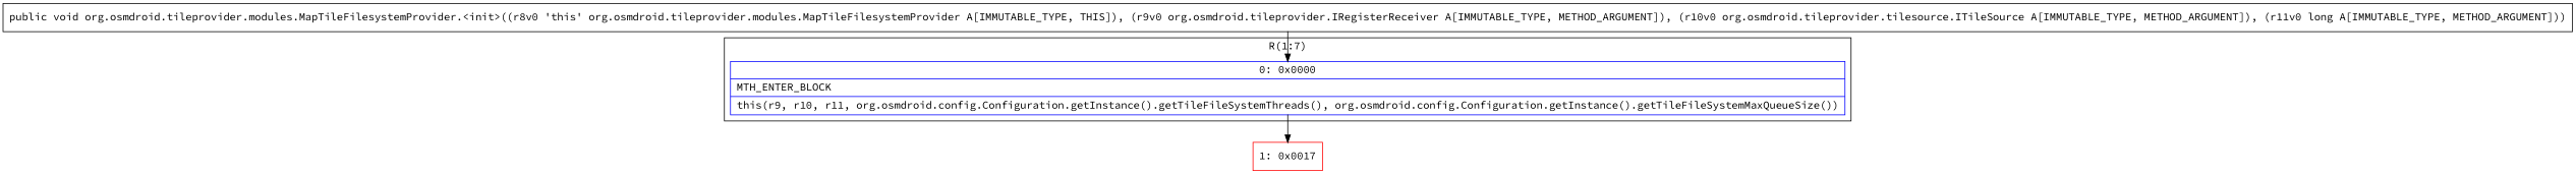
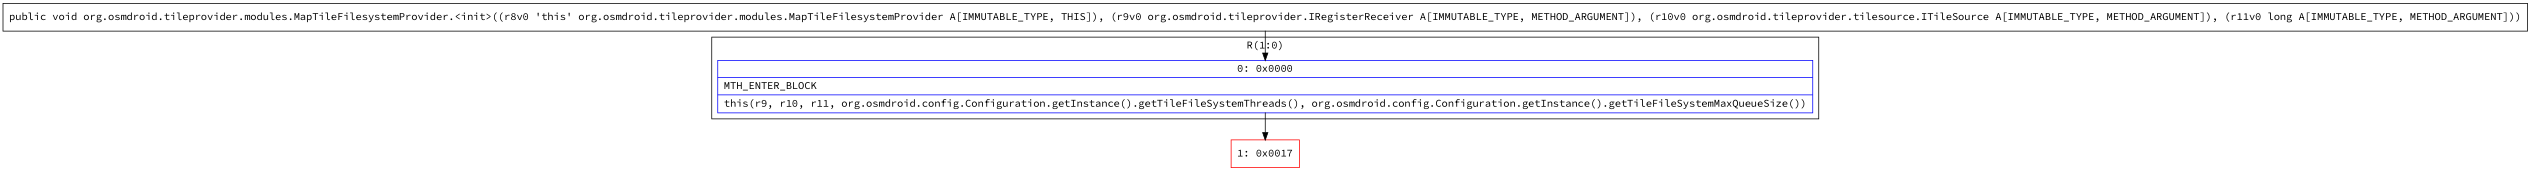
  digraph {
    fontname="Source Code Pro"
    node [shape=record fontname="Source Code Pro"]
    edge [fontname="Source Code Pro"]
    n1 [color=blue label="{0\:\ 0x0000|MTH_ENTER_BLOCK\l|this(r9, r10, r11, org.osmdroid.config.Configuration.getInstance().getTileFileSystemThreads(), org.osmdroid.config.Configuration.getInstance().getTileFileSystemMaxQueueSize())\l}"]
    n2 [color=red label="{1\:\ 0x0017}"]
    n3 [label="{public void org.osmdroid.tileprovider.modules.MapTileFilesystemProvider.\<init\>((r8v0 'this' org.osmdroid.tileprovider.modules.MapTileFilesystemProvider A[IMMUTABLE_TYPE, THIS]), (r9v0 org.osmdroid.tileprovider.IRegisterReceiver A[IMMUTABLE_TYPE, METHOD_ARGUMENT]), (r10v0 org.osmdroid.tileprovider.tilesource.ITileSource A[IMMUTABLE_TYPE, METHOD_ARGUMENT]), (r11v0 long A[IMMUTABLE_TYPE, METHOD_ARGUMENT])) }"]
    subgraph cluster_1 {
-     label="R(1:7)"
+     label="R(1:0)"
      n1
    }
    n1 -> n2
    n3 -> n1
  }
